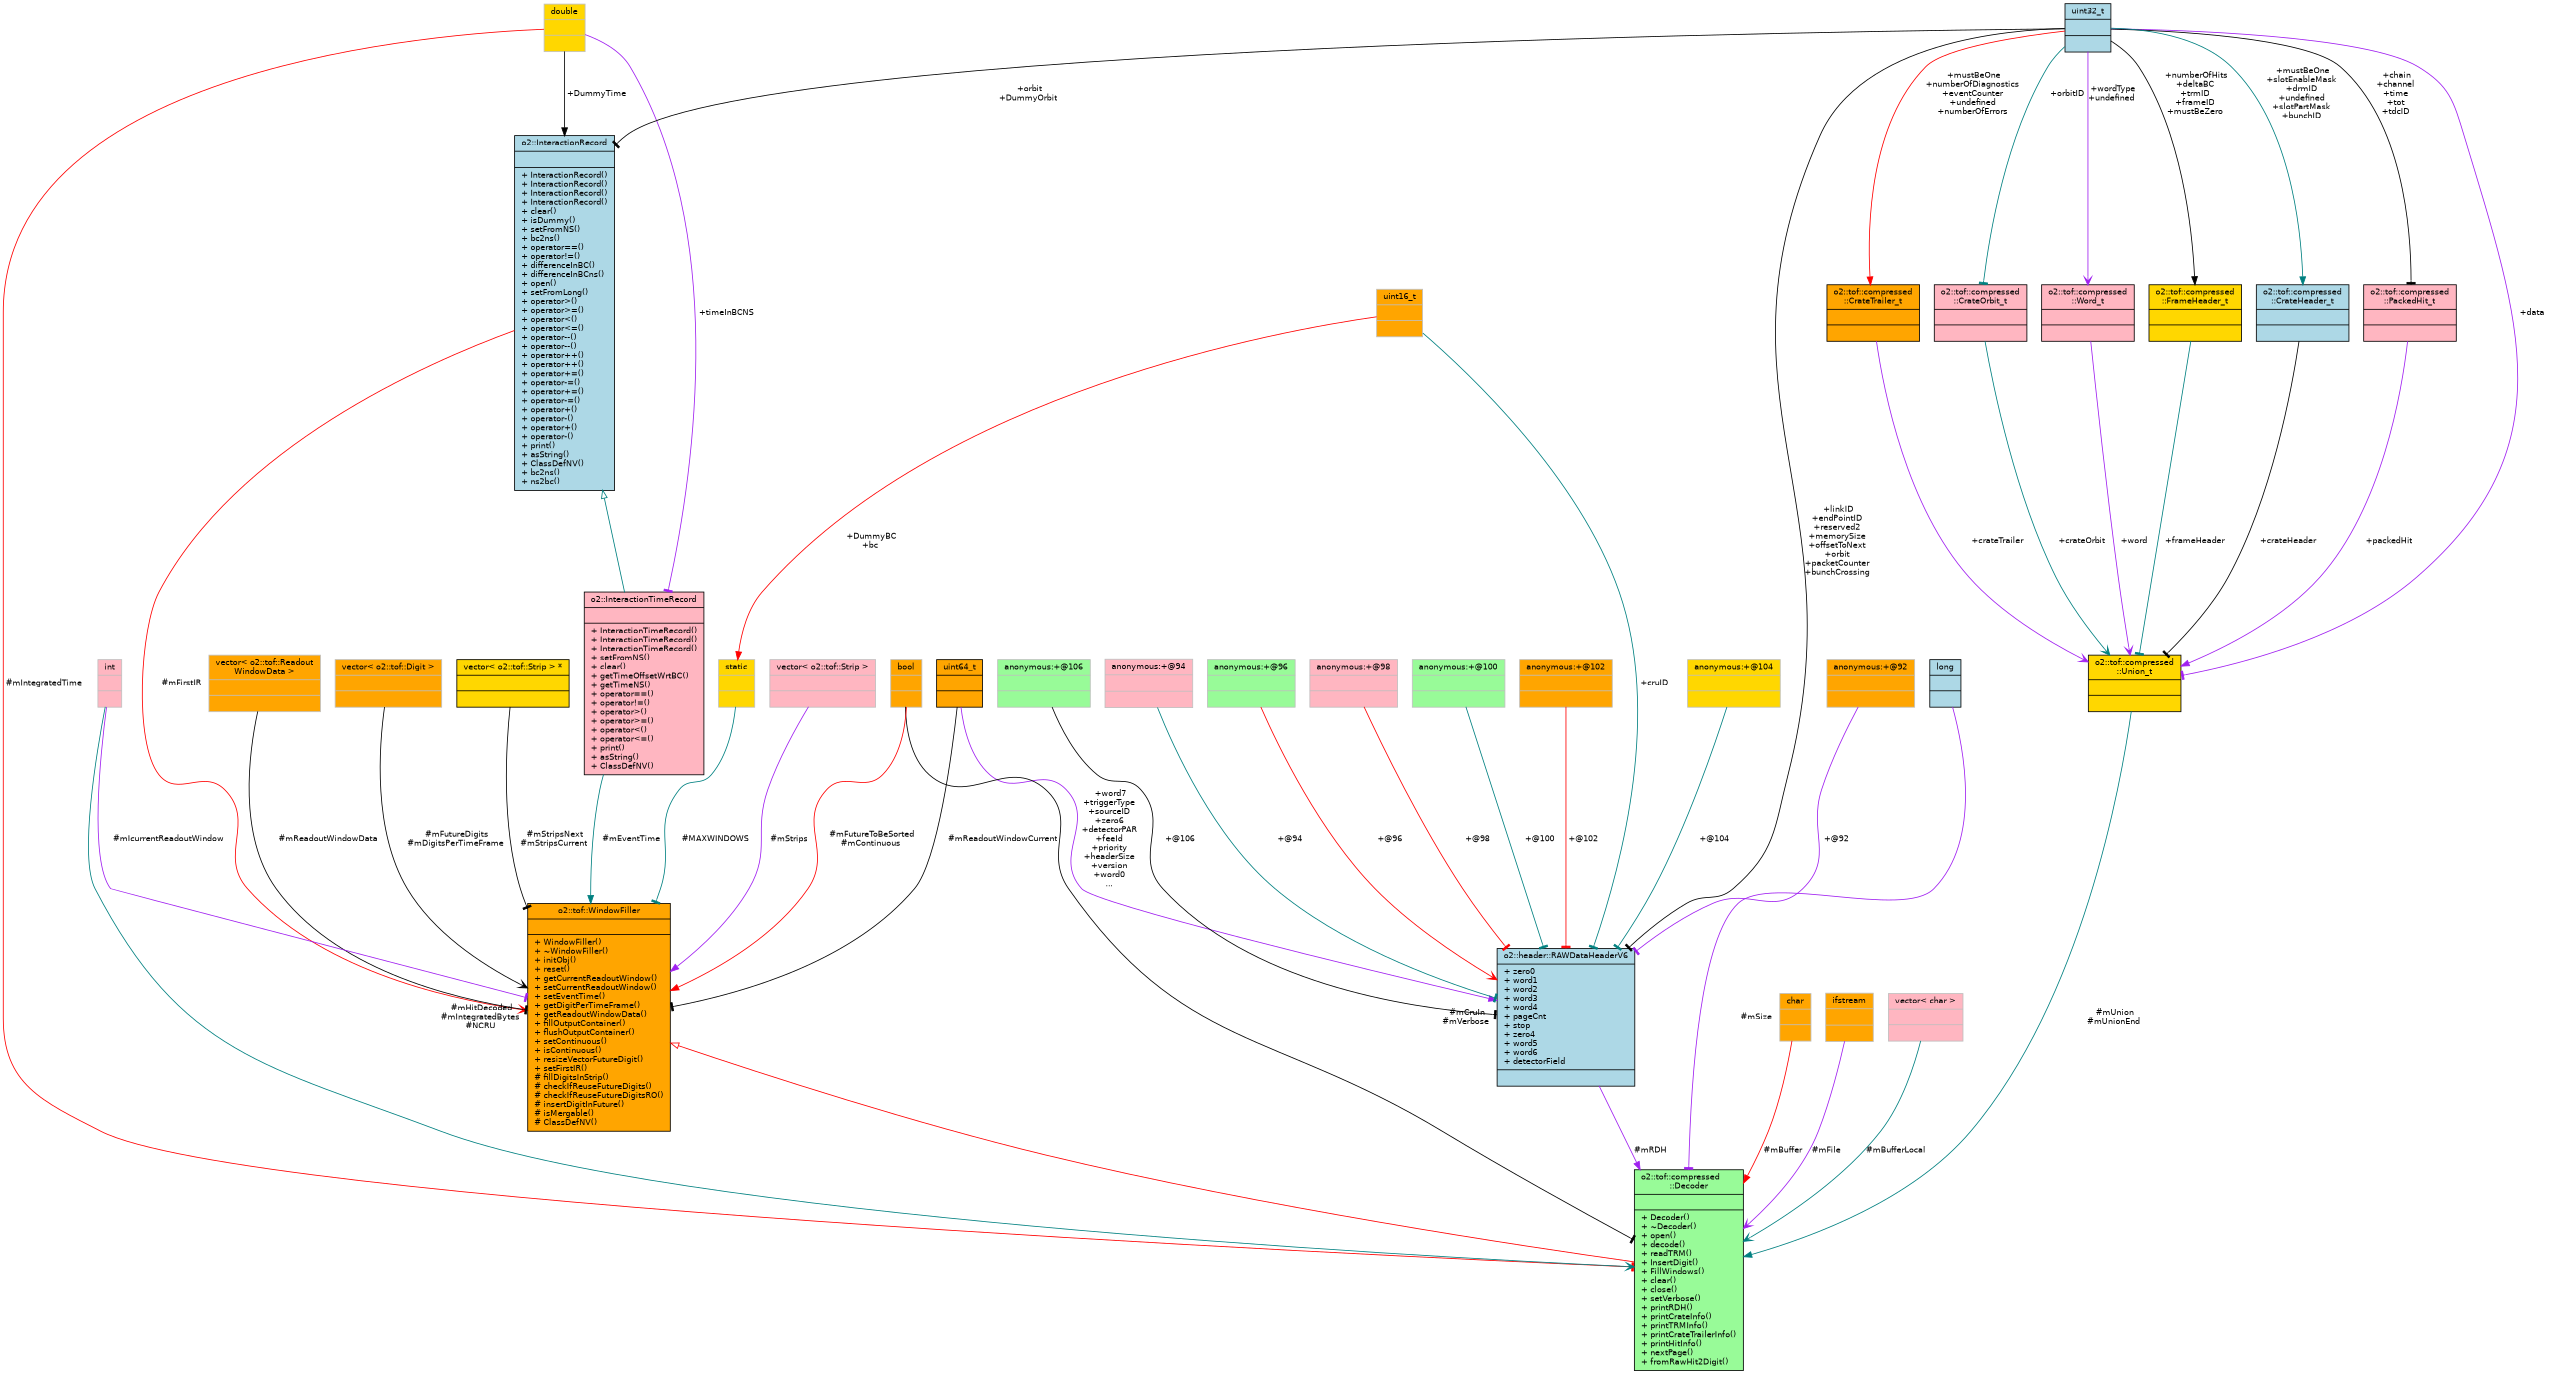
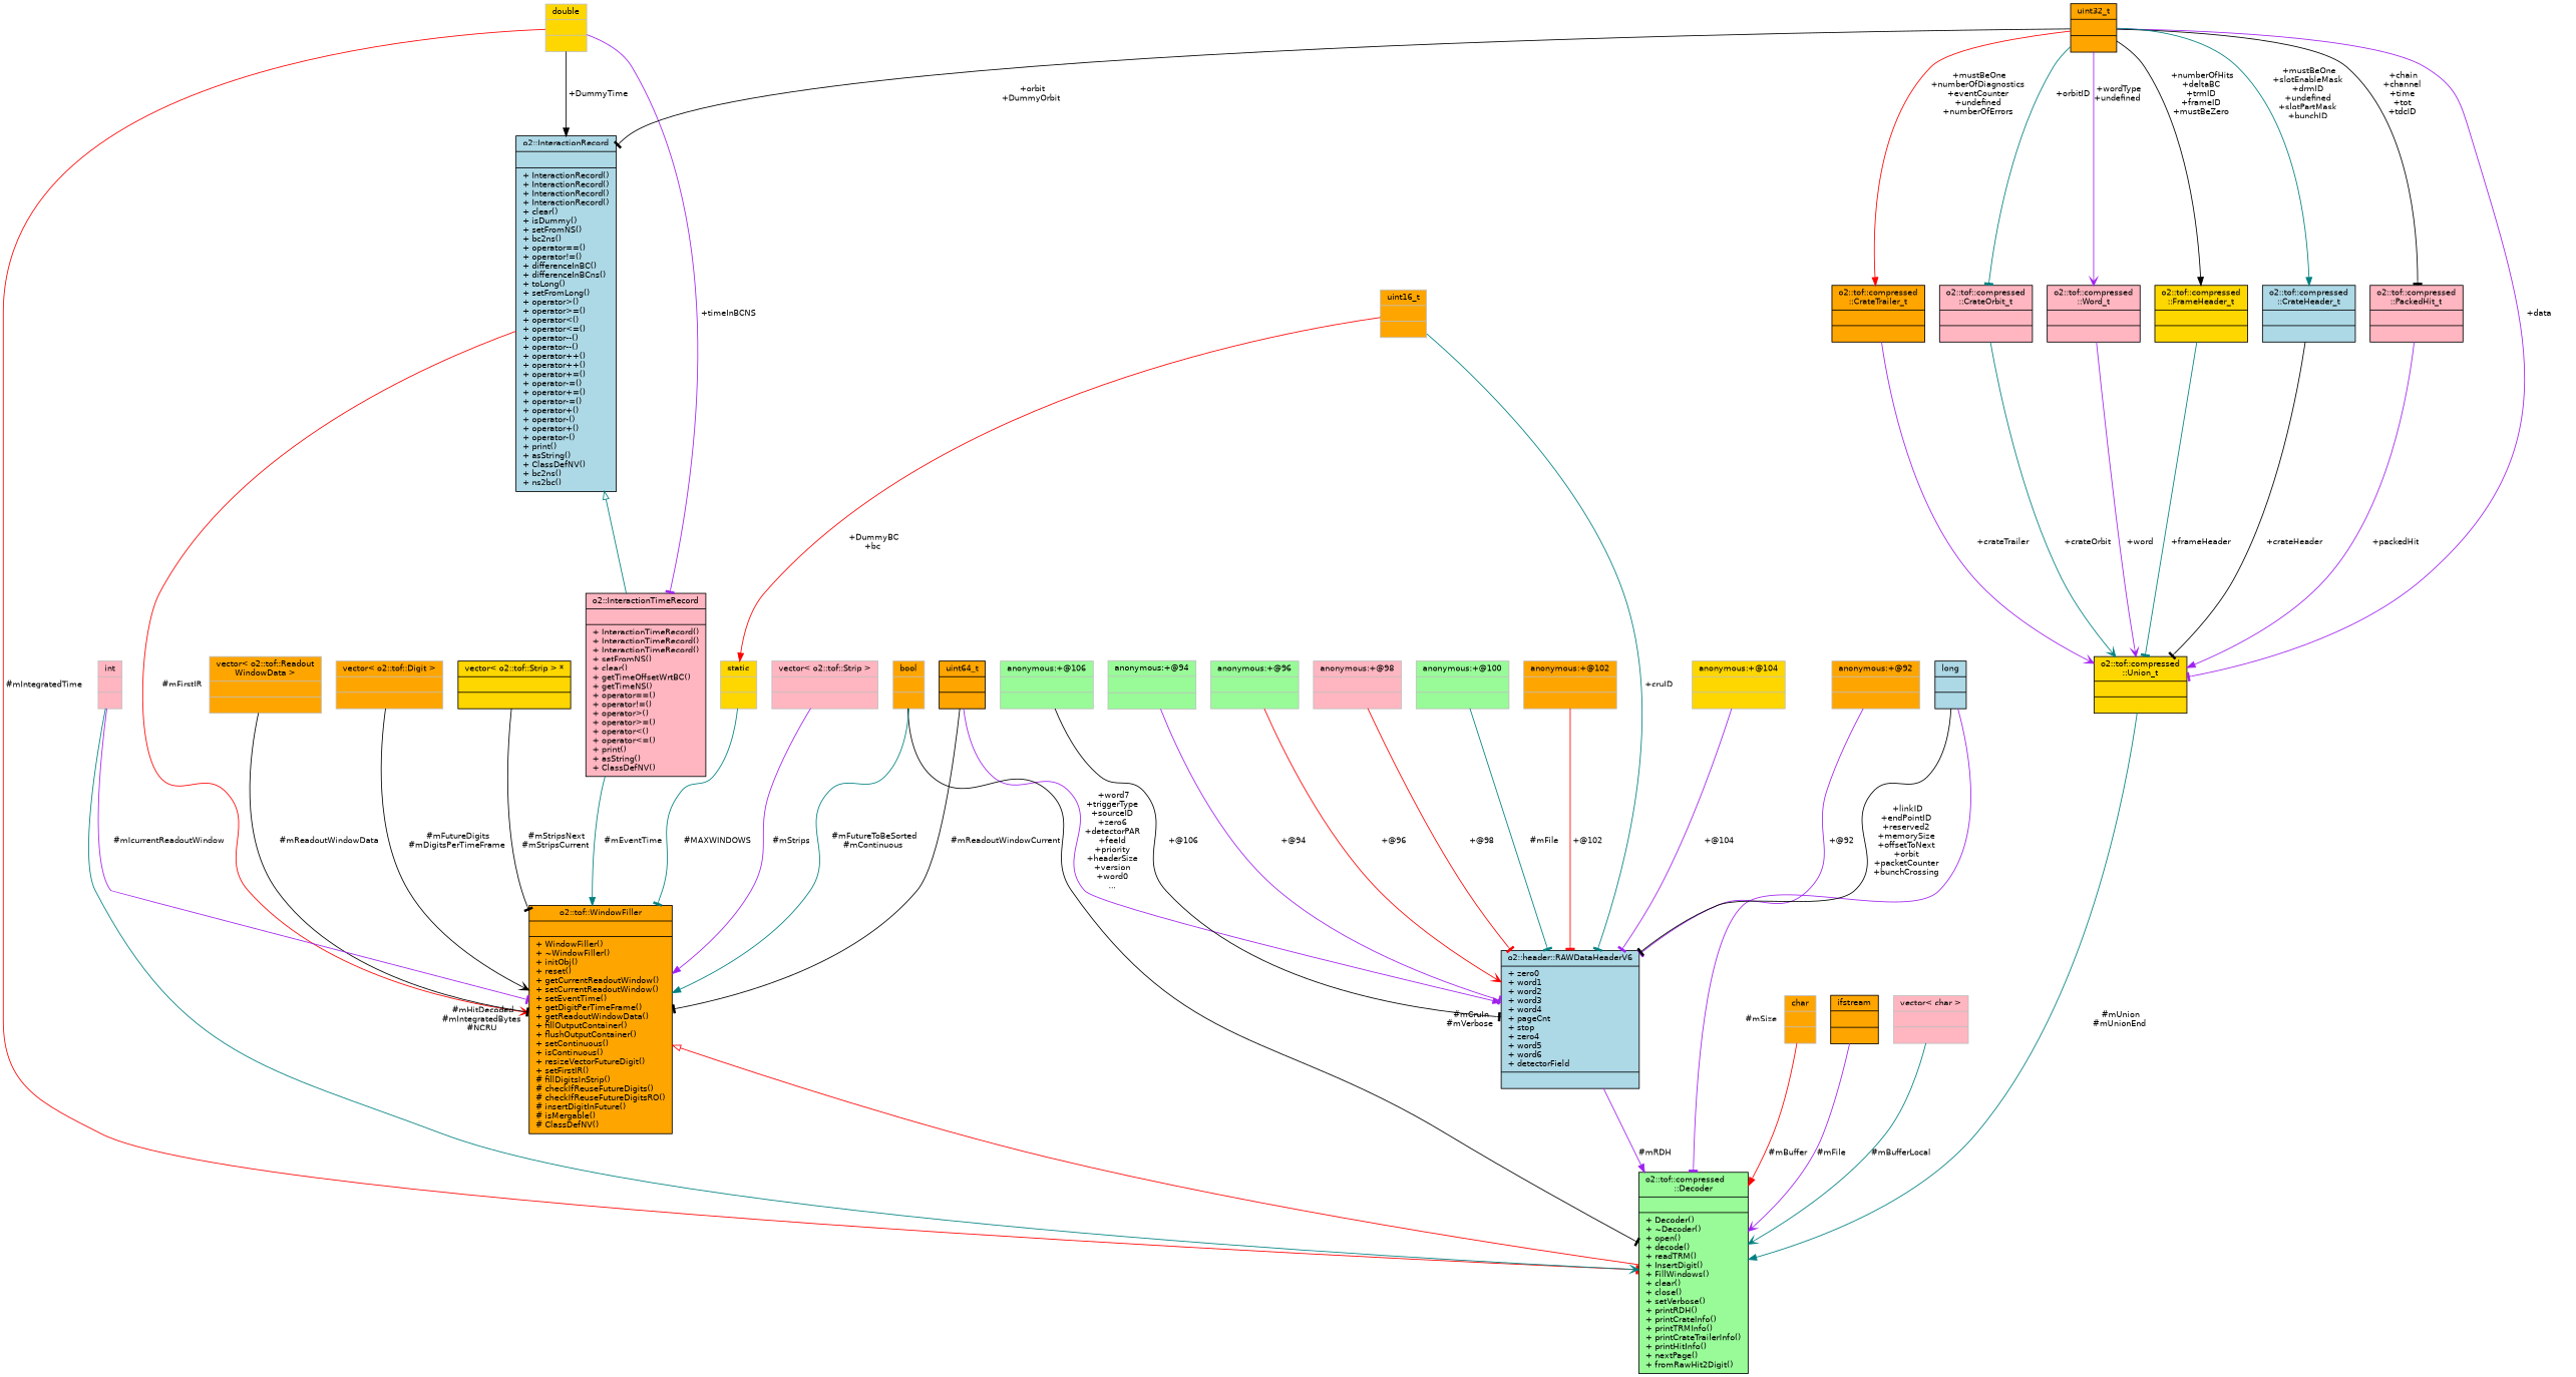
  digraph {
    node [color=grey75 fillcolor=orange fontname=Helvetica fontsize=10 shape=record style=filled]
    edge [color=purple fontname=Helvetica fontsize=10 labelfontname=Helvetica labelfontsize=10 style=solid arrowhead=tee]
    n1 [color=black fillcolor=palegreen fontcolor=black height=0.2 label="{o2::tof::compressed\l::Decoder\n||+ Decoder()\l+ ~Decoder()\l+ open()\l+ decode()\l+ readTRM()\l+ InsertDigit()\l+ FillWindows()\l+ clear()\l+ close()\l+ setVerbose()\l+ printRDH()\l+ printCrateInfo()\l+ printTRMInfo()\l+ printCrateTrailerInfo()\l+ printHitInfo()\l+ nextPage()\l+ fromRawHit2Digit()\l}" width=0.4]
    n2 [color=black height=0.2 label="{o2::tof::WindowFiller\n||+ WindowFiller()\l+ ~WindowFiller()\l+ initObj()\l+ reset()\l+ getCurrentReadoutWindow()\l+ setCurrentReadoutWindow()\l+ setEventTime()\l+ getDigitPerTimeFrame()\l+ getReadoutWindowData()\l+ fillOutputContainer()\l+ flushOutputContainer()\l+ setContinuous()\l+ isContinuous()\l+ resizeVectorFutureDigit()\l+ setFirstIR()\l# fillDigitsInStrip()\l# checkIfReuseFutureDigits()\l# checkIfReuseFutureDigitsRO()\l# insertDigitInFuture()\l# isMergable()\l# ClassDefNV()\l}" width=0.4]
    n3 [color=black fillcolor=gold height=0.2 label="{vector\< o2::tof::Strip \> *\n||}" width=0.4]
-   n4 [color=black fillcolor=lightblue height=0.2 label="{o2::InteractionRecord\n||+ InteractionRecord()\l+ InteractionRecord()\l+ InteractionRecord()\l+ InteractionRecord()\l+ clear()\l+ isDummy()\l+ setFromNS()\l+ bc2ns()\l+ operator==()\l+ operator!=()\l+ differenceInBC()\l+ differenceInBCns()\l+ open()\l+ setFromLong()\l+ operator\>()\l+ operator\>=()\l+ operator\<()\l+ operator\<=()\l+ operator--()\l+ operator--()\l+ operator++()\l+ operator++()\l+ operator+=()\l+ operator-=()\l+ operator+=()\l+ operator-=()\l+ operator+()\l+ operator-()\l+ operator+()\l+ operator-()\l+ print()\l+ asString()\l+ ClassDefNV()\l+ bc2ns()\l+ ns2bc()\l}" width=0.4]
+   n4 [color=black fillcolor=lightblue height=0.2 label="{o2::InteractionRecord\n||+ InteractionRecord()\l+ InteractionRecord()\l+ InteractionRecord()\l+ InteractionRecord()\l+ clear()\l+ isDummy()\l+ setFromNS()\l+ bc2ns()\l+ operator==()\l+ operator!=()\l+ differenceInBC()\l+ differenceInBCns()\l+ toLong()\l+ setFromLong()\l+ operator\>()\l+ operator\>=()\l+ operator\<()\l+ operator\<=()\l+ operator--()\l+ operator--()\l+ operator++()\l+ operator++()\l+ operator+=()\l+ operator-=()\l+ operator+=()\l+ operator-=()\l+ operator+()\l+ operator-()\l+ operator+()\l+ operator-()\l+ print()\l+ asString()\l+ ClassDefNV()\l+ bc2ns()\l+ ns2bc()\l}" width=0.4]
    n5 [color=black fillcolor=lightpink height=0.2 label="{o2::InteractionTimeRecord\n||+ InteractionTimeRecord()\l+ InteractionTimeRecord()\l+ InteractionTimeRecord()\l+ setFromNS()\l+ clear()\l+ getTimeOffsetWrtBC()\l+ getTimeNS()\l+ operator==()\l+ operator!=()\l+ operator\>()\l+ operator\>=()\l+ operator\<()\l+ operator\<=()\l+ print()\l+ asString()\l+ ClassDefNV()\l}" width=0.4]
    n6 [fillcolor=gold height=0.2 label="{double\n||}" width=0.4]
    n7 [height=0.2 label="{uint16_t\n||}" width=0.4]
    n8 [color=black fillcolor=lightblue height=0.2 label="{o2::header::RAWDataHeaderV6\n|+ zero0\l+ word1\l+ word2\l+ word3\l+ word4\l+ pageCnt\l+ stop\l+ zero4\l+ word5\l+ word6\l+ detectorField\l|}" width=0.4]
    n9 [fillcolor=gold height=0.2 label="{static\n||}" width=0.4]
-   n10 [color=black fillcolor=lightblue height=0.2 label="{uint32_t\n||}" width=0.4]
+   n10 [color=black height=0.2 label="{uint32_t\n||}" width=0.4]
    n11 [color=black fillcolor=gold height=0.2 label="{o2::tof::compressed\l::Union_t\n||}" width=0.4]
    n12 [color=black fillcolor=lightpink height=0.2 label="{o2::tof::compressed\l::PackedHit_t\n||}" width=0.4]
    n13 [color=black height=0.2 label="{o2::tof::compressed\l::CrateTrailer_t\n||}" width=0.4]
    n14 [color=black fillcolor=lightpink height=0.2 label="{o2::tof::compressed\l::CrateOrbit_t\n||}" width=0.4]
    n15 [color=black fillcolor=lightpink height=0.2 label="{o2::tof::compressed\l::Word_t\n||}" width=0.4]
    n16 [color=black fillcolor=gold height=0.2 label="{o2::tof::compressed\l::FrameHeader_t\n||}" width=0.4]
    n17 [color=black fillcolor=lightblue height=0.2 label="{o2::tof::compressed\l::CrateHeader_t\n||}" width=0.4]
    n18 [color=black height=0.2 label="{uint64_t\n||}" width=0.4]
    n19 [fillcolor=lightpink height=0.2 label="{vector\< o2::tof::Strip \>\n||}" width=0.4]
    n20 [height=0.2 label="{vector\< o2::tof::Readout\lWindowData \>\n||}" width=0.4]
    n21 [height=0.2 label="{vector\< o2::tof::Digit \>\n||}" width=0.4]
    n22 [fillcolor=lightpink height=0.2 label="{int\n||}" width=0.4]
    n23 [height=0.2 label="{bool\n||}" width=0.4]
    n24 [height=0.2 label="{anonymous:+@102\n||}" width=0.4]
    n25 [fillcolor=gold height=0.2 label="{anonymous:+@104\n||}" width=0.4]
    n26 [height=0.2 label="{anonymous:+@92\n||}" width=0.4]
    n27 [fillcolor=palegreen height=0.2 label="{anonymous:+@106\n||}" width=0.4]
-   n28 [fillcolor=lightpink height=0.2 label="{anonymous:+@94\n||}" width=0.4]
+   n28 [fillcolor=palegreen height=0.2 label="{anonymous:+@94\n||}" width=0.4]
    n29 [fillcolor=palegreen height=0.2 label="{anonymous:+@96\n||}" width=0.4]
    n30 [fillcolor=lightpink height=0.2 label="{anonymous:+@98\n||}" width=0.4]
    n31 [fillcolor=palegreen height=0.2 label="{anonymous:+@100\n||}" width=0.4]
    n32 [height=0.2 label="{char\n||}" width=0.4]
-   n33 [height=0.2 label="{ifstream\n||}" width=0.4]
+   n33 [color=black height=0.2 label="{ifstream\n||}" width=0.4]
    n34 [fillcolor=lightpink height=0.2 label="{vector\< char \>\n||}" width=0.4]
    n35 [color=black fillcolor=lightblue height=0.2 label="{long\n||}" width=0.4]
    n2 -> n1 [arrowtail=onormal color=red dir=back arrowhead=""]
    n3 -> n2 [color=black label=" #mStripsNext\n#mStripsCurrent"]
    n4 -> n2 [arrowhead=vee color=red label=" #mFirstIR"]
    n4 -> n5 [arrowtail=onormal color=teal dir=back arrowhead=""]
    n5 -> n2 [arrowhead=normal color=teal label=" #mEventTime"]
    n6 -> n1 [color=red label=" #mIntegratedTime"]
    n6 -> n4 [arrowhead=normal color=black label=" +DummyTime"]
    n6 -> n5 [label=" +timeInBCNS"]
    n7 -> n8 [color=teal label=" +cruID"]
    n7 -> n9 [arrowhead=normal color=red label=" +DummyBC\n+bc"]
    n8 -> n1 [arrowhead=normal label=" #mRDH"]
    n9 -> n2 [color=teal label=" #MAXWINDOWS"]
    n10 -> n4 [color=black label=" +orbit\n+DummyOrbit"]
-   n10 -> n8 [color=black label=" +linkID\n+endPointID\n+reserved2\n+memorySize\n+offsetToNext\n+orbit\n+packetCounter\n+bunchCrossing"]
+   n35 -> n8 [color=black label=" +linkID\n+endPointID\n+reserved2\n+memorySize\n+offsetToNext\n+orbit\n+packetCounter\n+bunchCrossing"]
    n10 -> n11 [label=" +data"]
    n10 -> n12 [color=black label=" +chain\n+channel\n+time\n+tot\n+tdcID"]
    n10 -> n13 [arrowhead=normal color=red label=" +mustBeOne\n+numberOfDiagnostics\n+eventCounter\n+undefined\n+numberOfErrors"]
    n10 -> n14 [color=teal label=" +orbitID"]
    n10 -> n15 [arrowhead=vee label=" +wordType\n+undefined"]
    n10 -> n16 [arrowhead=normal color=black label=" +numberOfHits\n+deltaBC\n+trmID\n+frameID\n+mustBeZero"]
    n10 -> n17 [arrowhead=normal color=teal label=" +mustBeOne\n+slotEnableMask\n+drmID\n+undefined\n+slotPartMask\n+bunchID"]
    n11 -> n1 [arrowhead=normal color=teal label=" #mUnion\n#mUnionEnd"]
    n12 -> n11 [arrowhead=normal label=" +packedHit"]
    n13 -> n11 [arrowhead=vee label=" +crateTrailer"]
    n14 -> n11 [arrowhead=vee color=teal label=" +crateOrbit"]
    n15 -> n11 [arrowhead=vee label=" +word"]
    n16 -> n11 [color=teal label=" +frameHeader"]
    n17 -> n11 [color=black label=" +crateHeader"]
    n18 -> n2 [color=black label=" #mReadoutWindowCurrent"]
    n18 -> n8 [arrowhead=normal label=" +word7\n+triggerType\n+sourceID\n+zero6\n+detectorPAR\n+feeId\n+priority\n+headerSize\n+version\n+word0\n..."]
    n19 -> n2 [arrowhead=normal label=" #mStrips"]
    n20 -> n2 [color=black label=" #mReadoutWindowData"]
    n21 -> n2 [arrowhead=vee color=black label=" #mFutureDigits\n#mDigitsPerTimeFrame"]
    n22 -> n1 [arrowhead=vee color=teal label=" #mHitDecoded\n#mIntegratedBytes\n#NCRU"]
    n22 -> n2 [label=" #mIcurrentReadoutWindow"]
    n23 -> n1 [color=black label=" #mCruIn\n#mVerbose"]
-   n23 -> n2 [arrowhead=normal color=red label=" #mFutureToBeSorted\n#mContinuous"]
+   n23 -> n2 [arrowhead=normal color=teal label=" #mFutureToBeSorted\n#mContinuous"]
    n24 -> n8 [color=red label=" +@102"]
-   n25 -> n8 [color=teal label=" +@104"]
+   n25 -> n8 [label=" +@104"]
    n26 -> n8 [label=" +@92"]
    n27 -> n8 [color=black label=" +@106"]
-   n28 -> n8 [color=teal label=" +@94"]
+   n28 -> n8 [label=" +@94"]
    n29 -> n8 [arrowhead=vee color=red label=" +@96"]
    n30 -> n8 [color=red label=" +@98"]
-   n31 -> n8 [color=teal label=" +@100"]
+   n31 -> n8 [color=teal label=" #mFile"]
    n32 -> n1 [arrowhead=normal color=red label=" #mBuffer"]
    n33 -> n1 [arrowhead=vee label=" #mFile"]
    n34 -> n1 [arrowhead=vee color=teal label=" #mBufferLocal"]
    n35 -> n1 [label=" #mSize"]
  }
